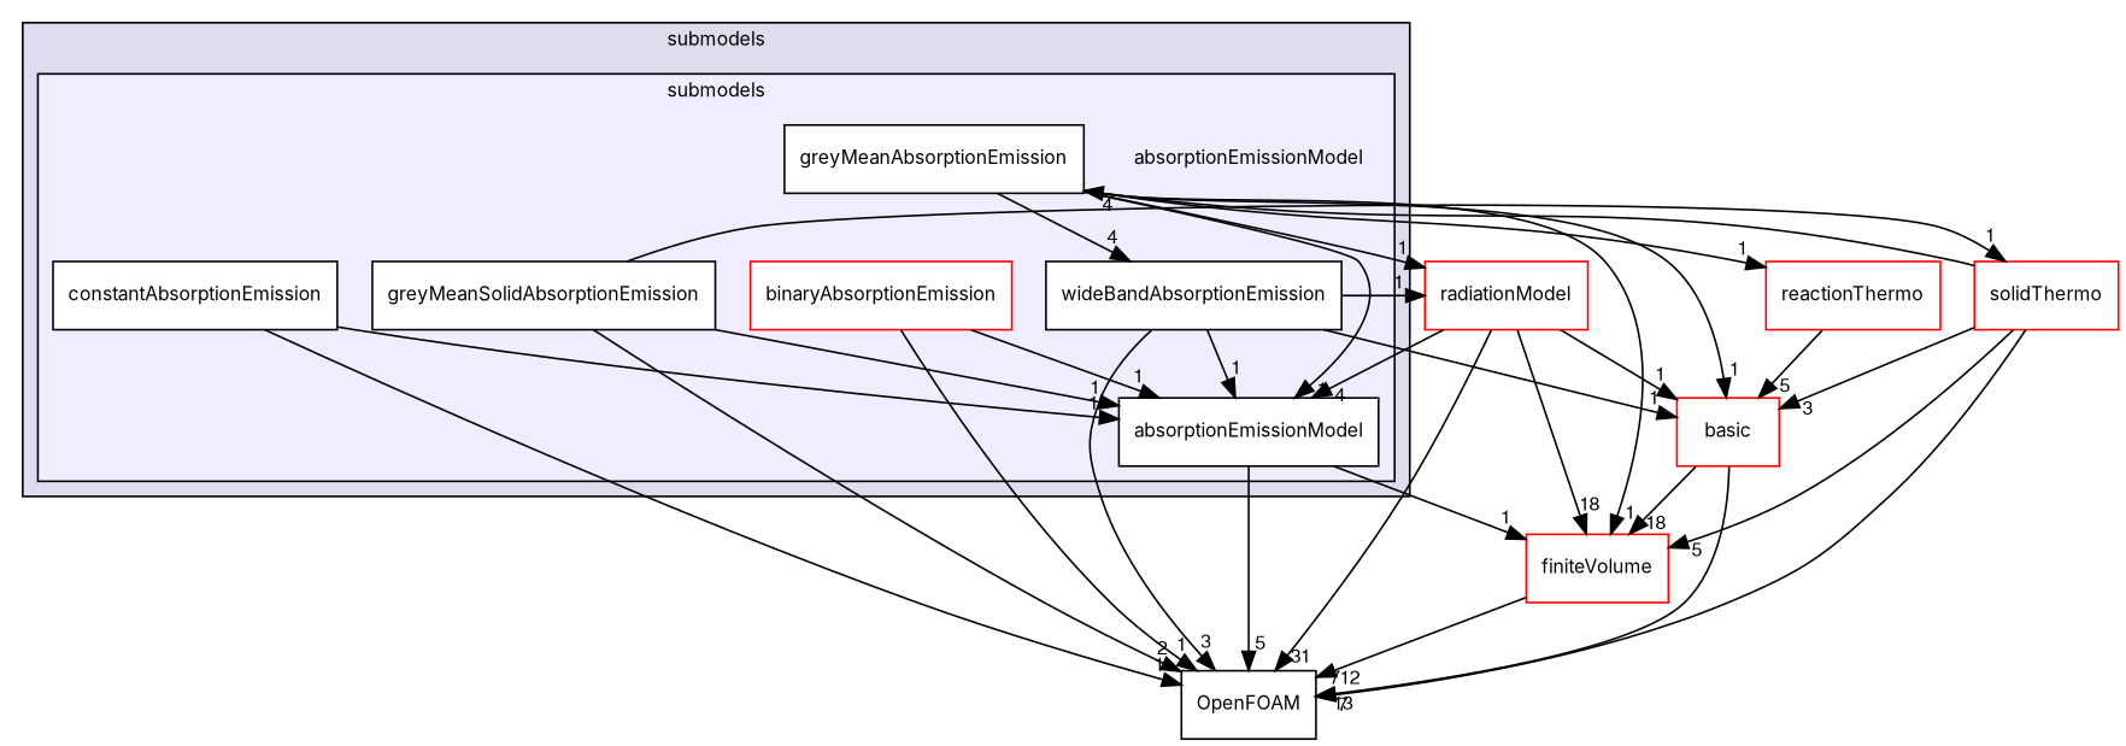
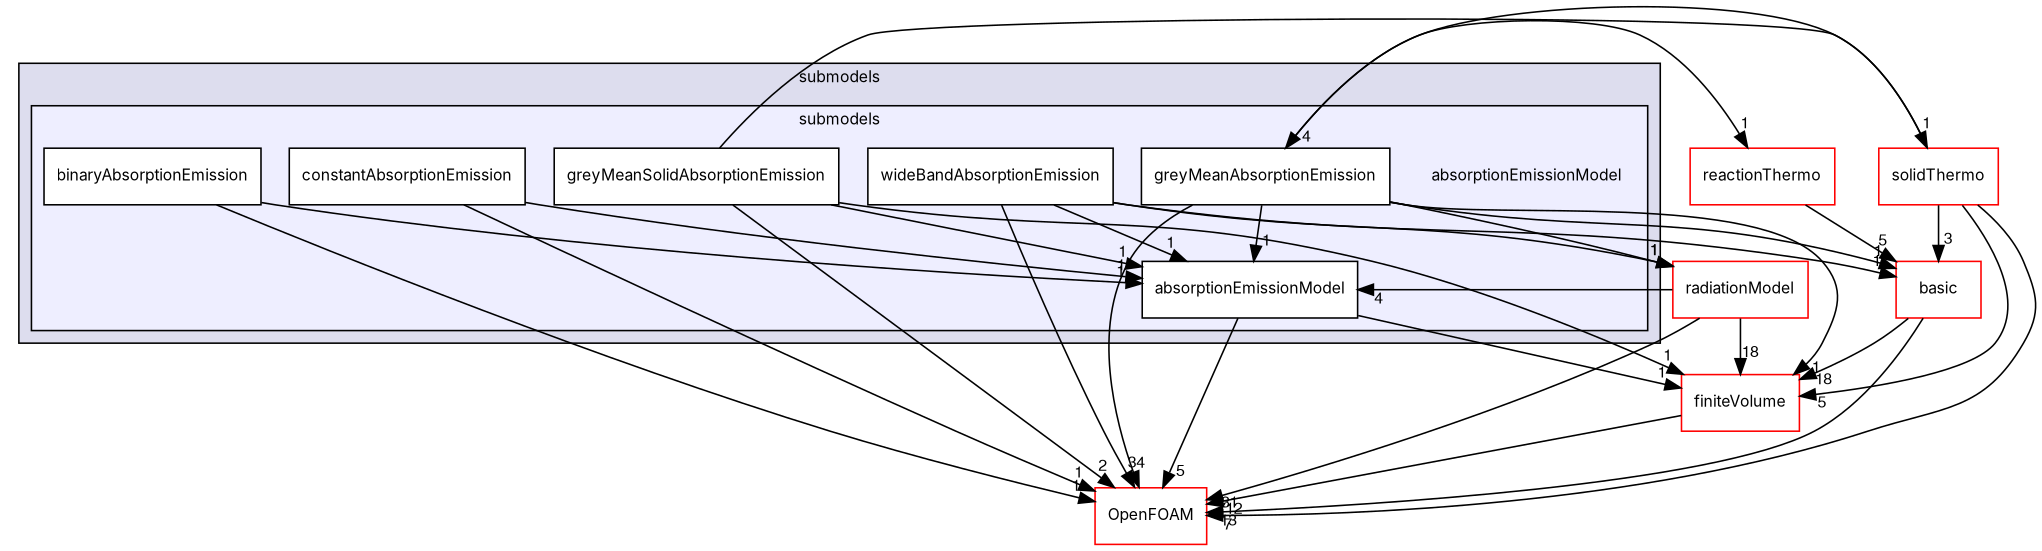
  digraph {
    compound=true
    fontname=Inter
    node [fontname=Inter fontsize=10 shape=box color=black]
    edge [fontname=Inter headlabel=1 labeldistance=1.5 labelfontname=FreeSans labelfontsize=10]
    n1 [label=absorptionEmissionModel shape=plaintext color=""]
    n2 [fillcolor=white label=absorptionEmissionModel style=filled]
-   n3 [color=red fillcolor=white label=binaryAbsorptionEmission style=filled]
+   n3 [fillcolor=white label=binaryAbsorptionEmission style=filled]
    n4 [fillcolor=white label=constantAbsorptionEmission style=filled]
    n5 [fillcolor=white label=greyMeanAbsorptionEmission style=filled]
    n6 [fillcolor=white label=greyMeanSolidAbsorptionEmission style=filled]
    n7 [fillcolor=white label=wideBandAbsorptionEmission style=filled]
    n8 [color=red label=finiteVolume]
-   n9 [label=OpenFOAM]
+   n9 [color=red label=OpenFOAM]
    n10 [color=red label=radiationModel]
    n11 [color=red label=reactionThermo]
    n12 [color=red label=basic]
    n13 [color=red label=solidThermo]
    subgraph cluster_1 {
      bgcolor="#ddddee"
      fontsize=10
      label=submodels
      pencolor=black
      subgraph cluster_2 {
        bgcolor="#eeeeff"
        fontsize=10
        label=submodels
        pencolor=black
        n1
        n2
        n3
        n4
        n5
        n6
        n7
      }
    }
    n2 -> n8
    n2 -> n9 [headlabel=5]
    n3 -> n2
    n3 -> n9
    n4 -> n2
    n4 -> n9
    n5 -> n2
    n5 -> n8
-   n5 -> n7 [headlabel=4]
+   n5 -> n9 [headlabel=4]
    n5 -> n10
    n5 -> n11
    n5 -> n12
    n6 -> n2
+   n6 -> n8
    n6 -> n9 [headlabel=2]
    n6 -> n13
    n7 -> n2
    n7 -> n9 [headlabel=3]
    n7 -> n10
    n7 -> n12
    n8 -> n9 [headlabel=712]
    n10 -> n2 [headlabel=4]
    n10 -> n8 [headlabel=18]
    n10 -> n9 [headlabel=31]
-   n10 -> n12
    n11 -> n12 [headlabel=5]
    n12 -> n8 [headlabel=18]
    n12 -> n9 [headlabel=13]
    n13 -> n5 [headlabel=4]
    n13 -> n8 [headlabel=5]
    n13 -> n9 [headlabel=7]
    n13 -> n12 [headlabel=3]
  }
